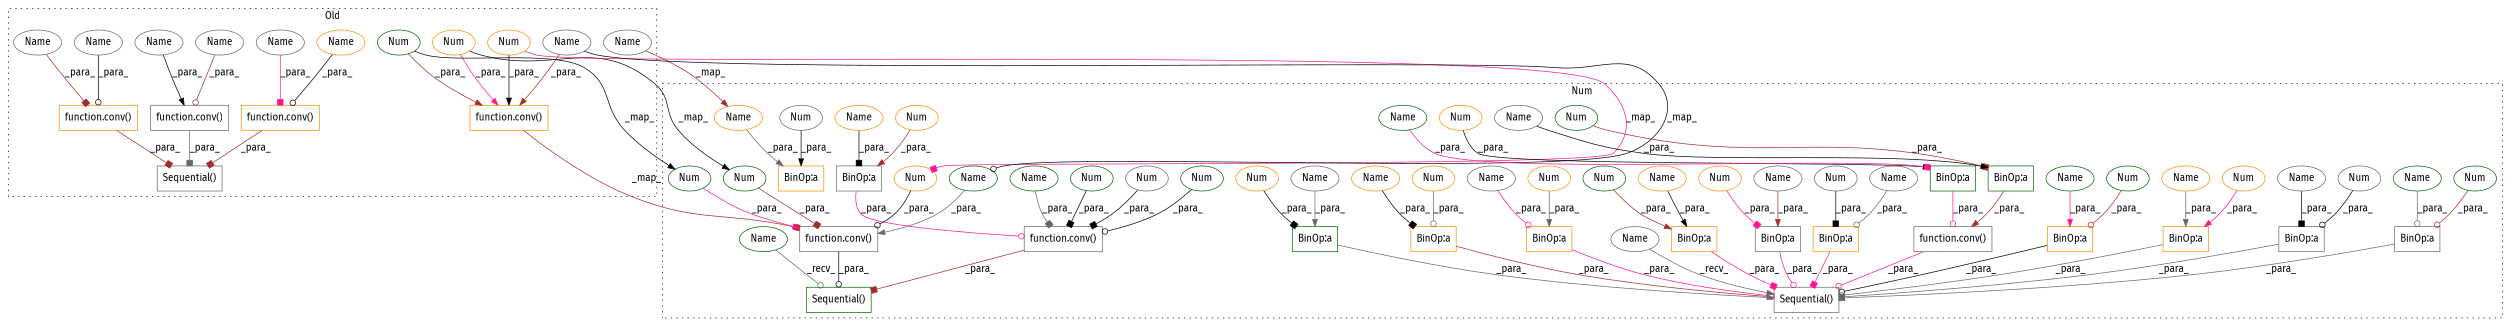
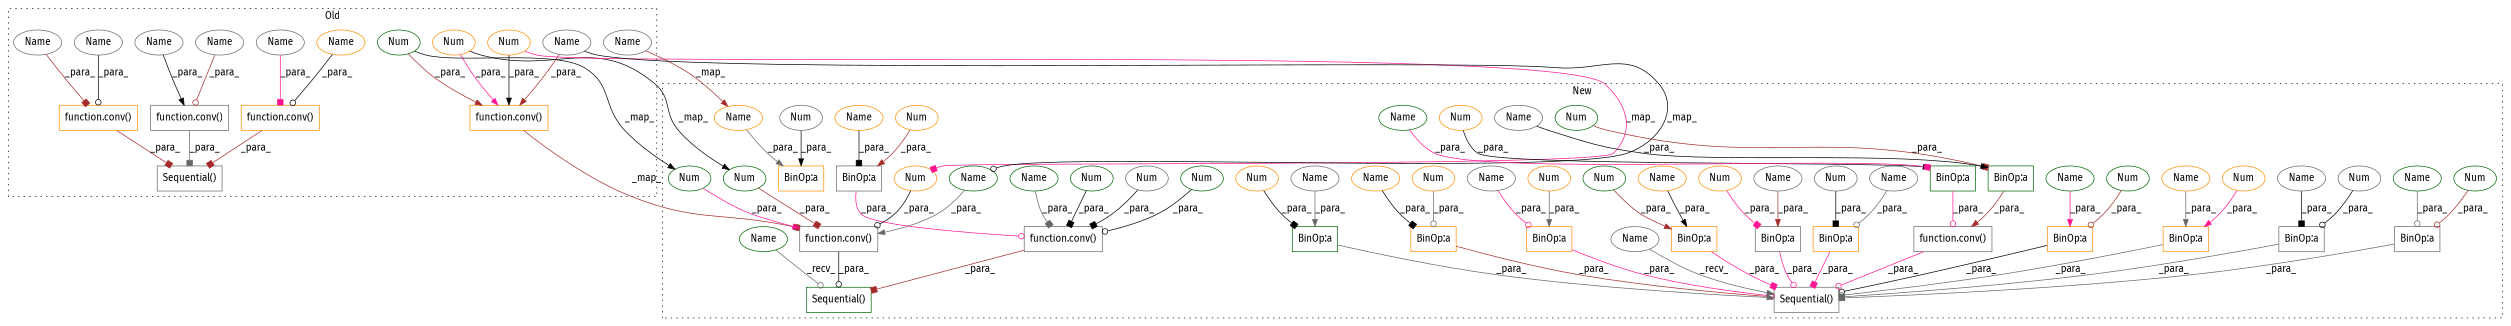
  digraph {
    fontname="Fira Sans"
    node [a=87 l=1 s=1224 shape=ellipse color=gray40 fontname="Fira Sans"]
    edge [color=black arrowhead=normal fontname="Fira Sans"]
    n1 [a=75 l="5,1" label="function.conv()" s="1163,1172" shape=box]
    n2 [a=75 l="5,1" label="function.conv()" s="1067,1076" shape=box color=darkorange]
    n3 [a=75 l="27,11" label="Sequential()" s="968,1173" shape=box]
    n4 [a=75 l="5,1" label="function.conv()" s="915,941" shape=box color=darkorange]
    n5 [a=76 label=Num s=937 color=darkgreen]
    n6 [a=76 label=Num s=940 color=darkorange]
    n7 [a=76 label=Num s=934 color=darkorange]
    n8 [a=75 l="5,1" label="function.conv()" s="995,1004" shape=box color=darkorange]
    n9 [label=Name s=1072]
    n10 [label=Name s=1003 color=darkorange]
    n11 [label=Name]
    n12 [label=Name s=1168]
    n13 [label=Name s=1075]
    n14 [label=Name s=931]
    n15 [label=Name s=1000]
    n16 [label=Name s=1171]
    n17 [a=75 l="27,11" label="Sequential()" s="1045,1226" shape=box]
    n18 [a=82 label="BinOp:a" s=1078 shape=box color=darkorange]
    n19 [a=82 label="BinOp:a" s=1106 shape=box color=darkgreen]
    n20 [a=82 label="BinOp:a" s=1190 shape=box color=darkorange]
    n21 [a=82 label="BinOp:a" s=1167 shape=box color=darkorange]
    n22 [a=82 label="BinOp:a" s=1223 shape=box color=darkorange]
    n23 [a=82 label="BinOp:a" s=1111 shape=box color=darkgreen]
    n24 [a=82 label="BinOp:a" s=1195 shape=box color=darkorange]
    n25 [a=82 label="BinOp:a" s=1139 shape=box color=darkorange]
    n26 [a=82 label="BinOp:a" s=1083 shape=box color=darkgreen]
    n27 [a=82 label="BinOp:a" s=1218 shape=box]
    n28 [a=82 label="BinOp:a" s=1162 shape=box]
    n29 [a=82 label="BinOp:a" s=1134 shape=box]
    n30 [a=82 label="BinOp:a" s=992 shape=box]
    n31 [a=75 l="27,15" label="Sequential()" s="915,1004" shape=box color=darkgreen]
    n32 [a=82 label="BinOp:a" s=1287 shape=box color=darkorange]
    n33 [a=75 l="5,1" label="function.conv()" s="942,968" shape=box]
    n34 [a=76 label=Num s=967 color=darkgreen]
    n35 [a=76 label=Num s=964 color=darkgreen]
    n36 [a=76 label=Num s=961 color=darkorange]
    n37 [a=76 label=Num s=1082 color=darkorange]
    n38 [a=76 label=Num s=991 color=darkorange]
    n39 [a=76 label=Num s=1194 color=darkgreen]
    n40 [a=76 label=Num s=1077 color=darkorange]
    n41 [a=76 label=Num s=1286]
    n42 [a=76 label=Num s=1217]
    n43 [a=76 label=Num s=1138]
    n44 [a=76 label=Num s=1166 color=darkorange]
    n45 [a=76 label=Num s=1110 color=darkorange]
    n46 [a=76 label=Num s=1189 color=darkgreen]
    n47 [a=76 label=Num s=1222 color=darkorange]
    n48 [a=76 label=Num s=1161 color=darkorange]
    n49 [a=76 label=Num s=1133 color=darkgreen]
    n50 [a=76 label=Num s=1105 color=darkgreen]
    n51 [a=75 l="5,1" label="function.conv()" s="983,1003" shape=box]
    n52 [a=76 label=Num s=996 color=darkgreen]
    n53 [a=76 label=Num s=999]
    n54 [a=76 label=Num s=1002 color=darkgreen]
    n55 [a=75 l="5,1" label="function.conv()" s="1100,1113" shape=box]
    n56 [label=Name s=1288 color=darkorange]
    n57 [label=Name s=993 color=darkorange]
    n58 [label=Name s=1168]
    n59 [label=Name s=1112 color=darkgreen]
    n60 [label=Name s=1196 color=darkorange]
    n61 [label=Name s=1135 color=darkgreen]
    n62 [label=Name s=1079 color=darkorange]
    n63 [label=Name color=darkorange]
    n64 [label=Name s=1107]
    n65 [label=Name s=1191 color=darkgreen]
    n66 [label=Name s=988 color=darkgreen]
    n67 [label=Name s=1219]
    n68 [label=Name s=1140]
    n69 [label=Name s=958 color=darkgreen]
    n70 [label=Name s=1084]
    n71 [label=Name s=1163]
    n72 [l=2 label=Name s=1045]
    n73 [l=2 label=Name s=915 color=darkgreen]
    subgraph cluster_1 {
      label=Old
      style=dotted
      n1
      n2
      n3
      n4
      n5
      n6
      n7
      n8
      n9
      n10
      n11
      n12
      n13
      n14
      n15
      n16
    }
    subgraph cluster_2 {
-     label=Num
+     label=New
      style=dotted
      n17
      n18
      n19
      n20
      n21
      n22
      n23
      n24
      n25
      n26
      n27
      n28
      n29
      n30
      n31
      n32
      n33
      n34
      n35
      n36
      n37
      n38
      n39
      n40
      n41
      n42
      n43
      n44
      n45
      n46
      n47
      n48
      n49
      n50
      n51
      n52
      n53
      n54
      n55
      n56
      n57
      n58
      n59
      n60
      n61
      n62
      n63
      n64
      n65
      n66
      n67
      n68
      n69
      n70
      n71
      n72
      n73
    }
    n1 -> n3 [label=_para_ color=gray40 arrowhead=box]
    n2 -> n3 [label=_para_ color=brown arrowhead=box]
    n4 -> n33 [label=_map_ color=brown arrowhead=box]
    n5 -> n4 [label=_para_ color=brown]
    n5 -> n34 [label=_map_]
    n6 -> n4 [label=_para_ color=deeppink]
    n6 -> n35 [label=_map_]
    n7 -> n4 [label=_para_]
    n7 -> n36 [label=_map_ color=deeppink arrowhead=box]
    n8 -> n3 [label=_para_ color=brown arrowhead=box]
    n9 -> n2 [label=_para_ color=brown arrowhead=box]
    n10 -> n8 [label=_para_ arrowhead=odot]
    n11 -> n56 [label=_map_ color=brown]
    n12 -> n1 [label=_para_]
    n13 -> n2 [label=_para_ arrowhead=odot]
    n14 -> n4 [label=_para_ color=brown]
    n14 -> n69 [label=_map_ arrowhead=odot]
    n15 -> n8 [label=_para_ color=deeppink arrowhead=box]
    n16 -> n1 [label=_para_ color=brown arrowhead=odot]
    n18 -> n17 [label=_para_ color=brown arrowhead=odot]
    n19 -> n55 [label=_para_ color=brown]
    n20 -> n17 [label=_para_ arrowhead=odot]
    n21 -> n17 [label=_para_ color=deeppink arrowhead=odot]
    n22 -> n17 [label=_para_ color=gray40 arrowhead=odot]
    n23 -> n55 [label=_para_ color=deeppink arrowhead=odot]
    n24 -> n17 [label=_para_ color=deeppink arrowhead=box]
    n25 -> n17 [label=_para_ color=deeppink arrowhead=box]
    n26 -> n17 [label=_para_ color=gray40]
    n27 -> n17 [label=_para_ color=gray40 arrowhead=box]
    n28 -> n17 [label=_para_ color=deeppink arrowhead=odot]
    n29 -> n17 [label=_para_ color=gray40 arrowhead=box]
    n30 -> n51 [label=_para_ color=deeppink arrowhead=odot]
    n33 -> n31 [label=_para_ arrowhead=odot]
    n34 -> n33 [label=_para_ color=deeppink]
    n35 -> n33 [label=_para_ color=brown arrowhead=box]
    n36 -> n33 [label=_para_ arrowhead=odot]
    n37 -> n26 [label=_para_ arrowhead=box]
    n38 -> n30 [label=_para_ color=brown]
    n39 -> n24 [label=_para_ color=brown]
    n40 -> n18 [label=_para_ color=gray40 arrowhead=odot]
    n41 -> n32 [label=_para_]
    n42 -> n27 [label=_para_ arrowhead=odot]
    n43 -> n25 [label=_para_ arrowhead=box]
    n44 -> n21 [label=_para_ color=gray40]
    n45 -> n23 [label=_para_]
    n46 -> n20 [label=_para_ color=brown arrowhead=odot]
    n47 -> n22 [label=_para_ color=deeppink]
    n48 -> n28 [label=_para_ color=deeppink arrowhead=box]
    n49 -> n29 [label=_para_ color=brown arrowhead=odot]
    n50 -> n19 [label=_para_ color=brown arrowhead=box]
    n51 -> n31 [label=_para_ color=brown arrowhead=box]
    n52 -> n51 [label=_para_ arrowhead=odot]
    n53 -> n51 [label=_para_ arrowhead=box]
    n54 -> n51 [label=_para_ arrowhead=box]
    n55 -> n17 [label=_para_ color=deeppink arrowhead=odot]
    n56 -> n32 [label=_para_ color=gray40]
    n57 -> n30 [label=_para_ arrowhead=box]
    n58 -> n21 [label=_para_ color=deeppink arrowhead=odot]
    n59 -> n23 [label=_para_ color=deeppink arrowhead=box]
    n60 -> n24 [label=_para_]
    n61 -> n29 [label=_para_ color=gray40 arrowhead=odot]
    n62 -> n18 [label=_para_ arrowhead=box]
    n63 -> n22 [label=_para_ color=gray40]
    n64 -> n19 [label=_para_]
    n65 -> n20 [label=_para_ color=deeppink]
    n66 -> n51 [label=_para_ color=gray40 arrowhead=box]
    n67 -> n27 [label=_para_ arrowhead=box]
    n68 -> n25 [label=_para_ color=gray40 arrowhead=odot]
    n69 -> n33 [label=_para_ color=gray40]
    n70 -> n26 [label=_para_ color=gray40]
    n71 -> n28 [label=_para_ color=brown]
    n72 -> n17 [label=_recv_ color=gray40]
    n73 -> n31 [label=_recv_ color=gray40 arrowhead=odot]
  }
